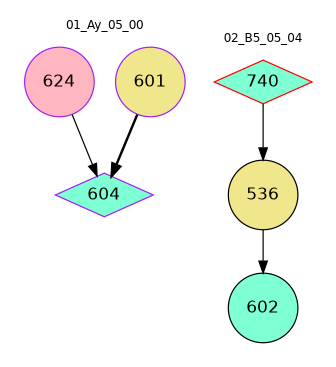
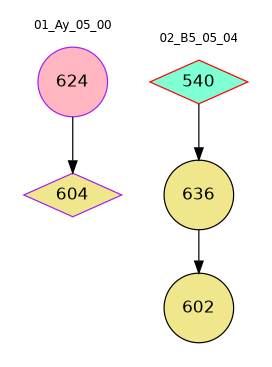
  digraph {
    fontname="DejaVu Sans"
    node [color=purple fillcolor=khaki fontname="DejaVu Sans" shape=circle style=filled]
    edge [color=black fontname="DejaVu Sans" style=solid]
-   n1 [label=601]
-   n2 [fillcolor=aquamarine label=604 shape=diamond]
+   n2 [label=604 shape=diamond]
    n3 [fillcolor=lightpink label=624]
-   n4 [color=red fillcolor=aquamarine label=740 shape=diamond]
-   n5 [color=black label=536]
-   n6 [color=black fillcolor=aquamarine label=602]
+   n4 [color=red fillcolor=aquamarine label=540 shape=diamond]
+   n5 [color=black label=636]
+   n6 [color=black label=602]
    subgraph cluster_1 {
      color=white
      fontsize=10
      label="01_Ay_05_00"
-     n1
      n2
      n3
    }
    subgraph cluster_2 {
      color=white
      fontsize=10
      label="02_B5_05_04"
      n4
      n5
      n6
    }
-   n1 -> n2 [style=bold]
    n3 -> n2
    n4 -> n5
    n5 -> n6
  }
